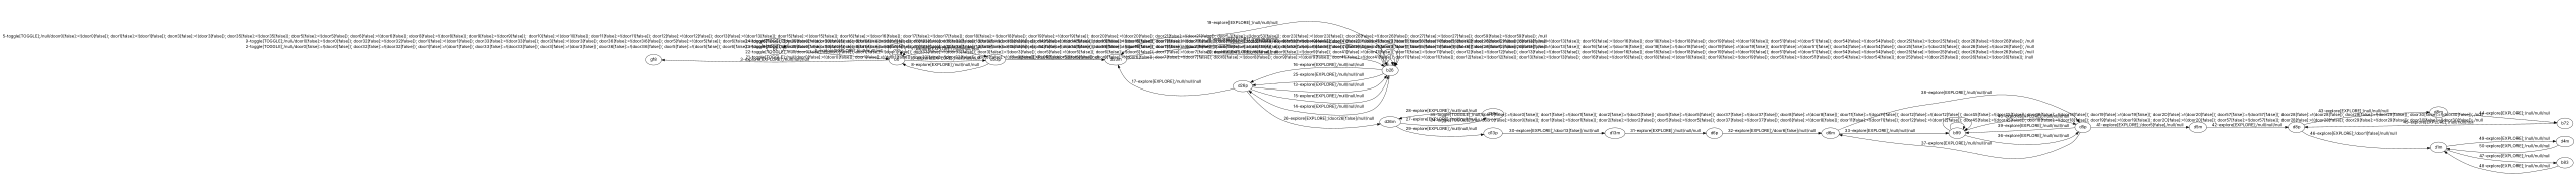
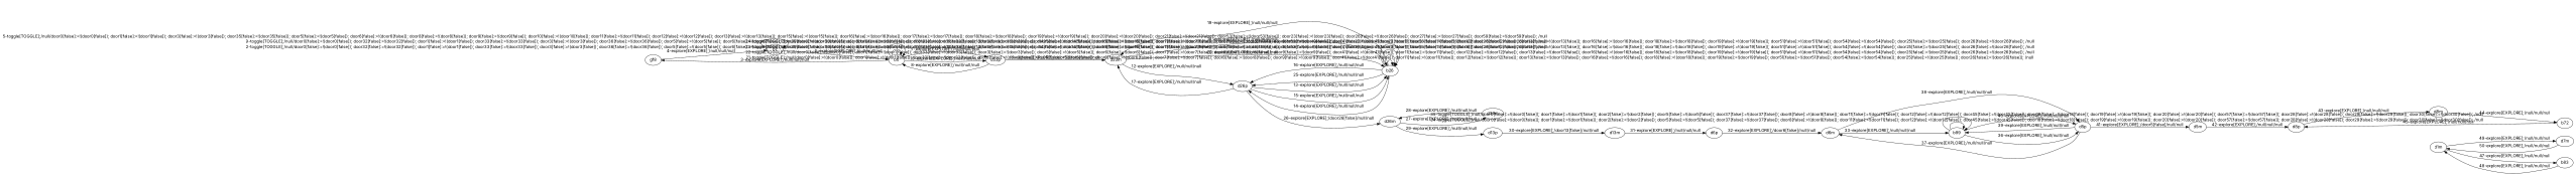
  digraph {
    fontname=Inter
    rankdir=LR
    node [fontname=Inter]
    edge [fontname=Inter]
    gf8
    b1
    b0
    d53p
    d53m
    d26p
    b26
    d26m
    d39m
    d13p
    d13m
    d6p
    d6m
    b99
    d5p
    d5m
    n17 [label=d8p]
    n18 [label=d8m]
    d1m
    b72
    b83
-   d4m
+   d4m [label=d7m]
+   gf8 -> b1 [label="4-explore[EXPLORE];/null/null/null"]
    b1 -> b1 [label="5-toggle[TOGGLE];/null/door0[false]:=!(door0[false]); door1[false]:=!(door1[false]); door3[false]:=!(door3[false]); door35[false]:=!(door35[false]); door5[false]:=!(door5[false]); door6[false]:=!(door6[false]); door8[false]:=!(door8[false]); door9[false]:=!(door9[false]); door10[false]:=!(door10[false]); door11[false]:=!(door11[false]); door12[false]:=!(door12[false]); door13[false]:=!(door13[false]); door15[false]:=!(door15[false]); door16[false]:=!(door16[false]); door17[false]:=!(door17[false]); door18[false]:=!(door18[false]); door19[false]:=!(door19[false]); door20[false]:=!(door20[false]); door21[false]:=!(door21[false]); door53[false]:=!(door53[false]); door23[false]:=!(door23[false]); door26[false]:=!(door26[false]); door27[false]:=!(door27[false]); door59[false]:=!(door59[false]); /null"]
    b1 -> b0 [label="6-explore[EXPLORE];/null/null/null"]
    b0 -> gf8 [label="3-explore[EXPLORE];/null/null/null"]
    b0 -> b0 [label="2-toggle[TOGGLE];/null/door0[false]:=!(door0[false]); door32[false]:=!(door32[false]); door1[false]:=!(door1[false]); door33[false]:=!(door33[false]); door3[false]:=!(door3[false]); door36[false]:=!(door36[false]); door5[false]:=!(door5[false]); door6[false]:=!(door6[false]); door39[false]:=!(door39[false]); door8[false]:=!(door8[false]); door11[false]:=!(door11[false]); door13[false]:=!(door13[false]); door14[false]:=!(door14[false]); door16[false]:=!(door16[false]); door18[false]:=!(door18[false]); door19[false]:=!(door19[false]); door53[false]:=!(door53[false]); door23[false]:=!(door23[false]); door56[false]:=!(door56[false]); door26[false]:=!(door26[false]); /null"]
    b0 -> b0 [label="9-toggle[TOGGLE];/null/door0[false]:=!(door0[false]); door32[false]:=!(door32[false]); door1[false]:=!(door1[false]); door33[false]:=!(door33[false]); door3[false]:=!(door3[false]); door36[false]:=!(door36[false]); door5[false]:=!(door5[false]); door6[false]:=!(door6[false]); door39[false]:=!(door39[false]); door8[false]:=!(door8[false]); door11[false]:=!(door11[false]); door13[false]:=!(door13[false]); door14[false]:=!(door14[false]); door16[false]:=!(door16[false]); door18[false]:=!(door18[false]); door19[false]:=!(door19[false]); door53[false]:=!(door53[false]); door23[false]:=!(door23[false]); door56[false]:=!(door56[false]); door26[false]:=!(door26[false]); /null"]
    b0 -> d53p [label="7-explore[EXPLORE];/null/null/null"]
    b0 -> d53p [label="10-explore[EXPLORE];/null/null/null"]
    d53p -> b0 [label="8-explore[EXPLORE];/null/null/null"]
    d53p -> d53m [label="11-explore[EXPLORE];/door53[false]/null/null"]
+   d53m -> d26p [label="12-explore[EXPLORE];/null/null/null"]
    d53m -> b26 [label="18-explore[EXPLORE];/null/null/null"]
    d53m -> b26 [label="20-explore[EXPLORE];/null/null/null"]
    d26p -> d53m [label="17-explore[EXPLORE];/null/null/null"]
    d26p -> b26 [label="13-explore[EXPLORE];/null/null/null"]
    d26p -> b26 [label="15-explore[EXPLORE];/null/null/null"]
    d26p -> d26m [label="26-explore[EXPLORE];/door26[false]/null/null"]
    b26 -> d53m [label="19-explore[EXPLORE];/null/null/null"]
    b26 -> d26p [label="14-explore[EXPLORE];/null/null/null"]
    b26 -> d26p [label="16-explore[EXPLORE];/null/null/null"]
    b26 -> d26p [label="25-explore[EXPLORE];/null/null/null"]
    b26 -> b26 [label="21-toggle[TOGGLE];/null/door0[false]:=!(door0[false]); door1[false]:=!(door1[false]); door33[false]:=!(door33[false]); door3[false]:=!(door3[false]); door5[false]:=!(door5[false]); door6[false]:=!(door6[false]); door7[false]:=!(door7[false]); door8[false]:=!(door8[false]); door9[false]:=!(door9[false]); door41[false]:=!(door41[false]); door11[false]:=!(door11[false]); door12[false]:=!(door12[false]); door13[false]:=!(door13[false]); door16[false]:=!(door16[false]); door18[false]:=!(door18[false]); door19[false]:=!(door19[false]); door51[false]:=!(door51[false]); door54[false]:=!(door54[false]); door25[false]:=!(door25[false]); door26[false]:=!(door26[false]); /null"]
    b26 -> b26 [label="22-toggle[TOGGLE];/null/door0[false]:=!(door0[false]); door1[false]:=!(door1[false]); door33[false]:=!(door33[false]); door3[false]:=!(door3[false]); door5[false]:=!(door5[false]); door6[false]:=!(door6[false]); door7[false]:=!(door7[false]); door8[false]:=!(door8[false]); door9[false]:=!(door9[false]); door41[false]:=!(door41[false]); door11[false]:=!(door11[false]); door12[false]:=!(door12[false]); door13[false]:=!(door13[false]); door16[false]:=!(door16[false]); door18[false]:=!(door18[false]); door19[false]:=!(door19[false]); door51[false]:=!(door51[false]); door54[false]:=!(door54[false]); door25[false]:=!(door25[false]); door26[false]:=!(door26[false]); /null"]
    b26 -> b26 [label="23-toggle[TOGGLE];/null/door0[false]:=!(door0[false]); door1[false]:=!(door1[false]); door33[false]:=!(door33[false]); door3[false]:=!(door3[false]); door5[false]:=!(door5[false]); door6[false]:=!(door6[false]); door7[false]:=!(door7[false]); door8[false]:=!(door8[false]); door9[false]:=!(door9[false]); door41[false]:=!(door41[false]); door11[false]:=!(door11[false]); door12[false]:=!(door12[false]); door13[false]:=!(door13[false]); door16[false]:=!(door16[false]); door18[false]:=!(door18[false]); door19[false]:=!(door19[false]); door51[false]:=!(door51[false]); door54[false]:=!(door54[false]); door25[false]:=!(door25[false]); door26[false]:=!(door26[false]); /null"]
    b26 -> b26 [label="24-toggle[TOGGLE];/null/door0[false]:=!(door0[false]); door1[false]:=!(door1[false]); door33[false]:=!(door33[false]); door3[false]:=!(door3[false]); door5[false]:=!(door5[false]); door6[false]:=!(door6[false]); door7[false]:=!(door7[false]); door8[false]:=!(door8[false]); door9[false]:=!(door9[false]); door41[false]:=!(door41[false]); door11[false]:=!(door11[false]); door12[false]:=!(door12[false]); door13[false]:=!(door13[false]); door16[false]:=!(door16[false]); door18[false]:=!(door18[false]); door19[false]:=!(door19[false]); door51[false]:=!(door51[false]); door54[false]:=!(door54[false]); door25[false]:=!(door25[false]); door26[false]:=!(door26[false]); /null"]
    d26m -> d39m [label="27-explore[EXPLORE];/null/null/null"]
    d26m -> d13p [label="29-explore[EXPLORE];/null/null/null"]
    d39m -> d26m [label="28-explore[EXPLORE];/null/null/null"]
    d13p -> d13m [label="30-explore[EXPLORE];/door13[false]/null/null"]
    d13m -> d6p [label="31-explore[EXPLORE];/null/null/null"]
    d6p -> d6m [label="32-explore[EXPLORE];/door6[false]/null/null"]
    d6m -> b99 [label="33-explore[EXPLORE];/null/null/null"]
    d6m -> d5p [label="38-explore[EXPLORE];/null/null/null"]
    b99 -> b99 [label="34-toggle[TOGGLE];/null/door0[false]:=!(door0[false]); door1[false]:=!(door1[false]); door2[false]:=!(door2[false]); door5[false]:=!(door5[false]); door37[false]:=!(door37[false]); door8[false]:=!(door8[false]); door11[false]:=!(door11[false]); door12[false]:=!(door12[false]); door45[false]:=!(door45[false]); door18[false]:=!(door18[false]); door19[false]:=!(door19[false]); door20[false]:=!(door20[false]); door57[false]:=!(door57[false]); door28[false]:=!(door28[false]); door29[false]:=!(door29[false]); door30[false]:=!(door30[false]); /null"]
    b99 -> b99 [label="35-toggle[TOGGLE];/null/door0[false]:=!(door0[false]); door1[false]:=!(door1[false]); door2[false]:=!(door2[false]); door5[false]:=!(door5[false]); door37[false]:=!(door37[false]); door8[false]:=!(door8[false]); door11[false]:=!(door11[false]); door12[false]:=!(door12[false]); door45[false]:=!(door45[false]); door18[false]:=!(door18[false]); door19[false]:=!(door19[false]); door20[false]:=!(door20[false]); door57[false]:=!(door57[false]); door28[false]:=!(door28[false]); door29[false]:=!(door29[false]); door30[false]:=!(door30[false]); /null"]
    b99 -> d5p [label="36-explore[EXPLORE];/null/null/null"]
    b99 -> d5p [label="40-explore[EXPLORE];/null/null/null"]
    d5p -> d6m [label="37-explore[EXPLORE];/null/null/null"]
    d5p -> b99 [label="39-explore[EXPLORE];/null/null/null"]
    d5p -> d5m [label="41-explore[EXPLORE];/door5[false]/null/null"]
    d5m -> n17 [label="42-explore[EXPLORE];/null/null/null"]
    n17 -> n18 [label="43-explore[EXPLORE];/null/null/null"]
-   n17 -> d1m [label="46-explore[EXPLORE];/door1[false]/null/null"]
    n18 -> b72 [label="44-explore[EXPLORE];/null/null/null"]
    d1m -> b83 [label="47-explore[EXPLORE];/null/null/null"]
    d1m -> d4m [label="49-explore[EXPLORE];/null/null/null"]
    b72 -> n17 [label="45-explore[EXPLORE];/null/null/null"]
    b83 -> d1m [label="48-explore[EXPLORE];/null/null/null"]
    d4m -> d1m [label="50-explore[EXPLORE];/null/null/null"]
  }
